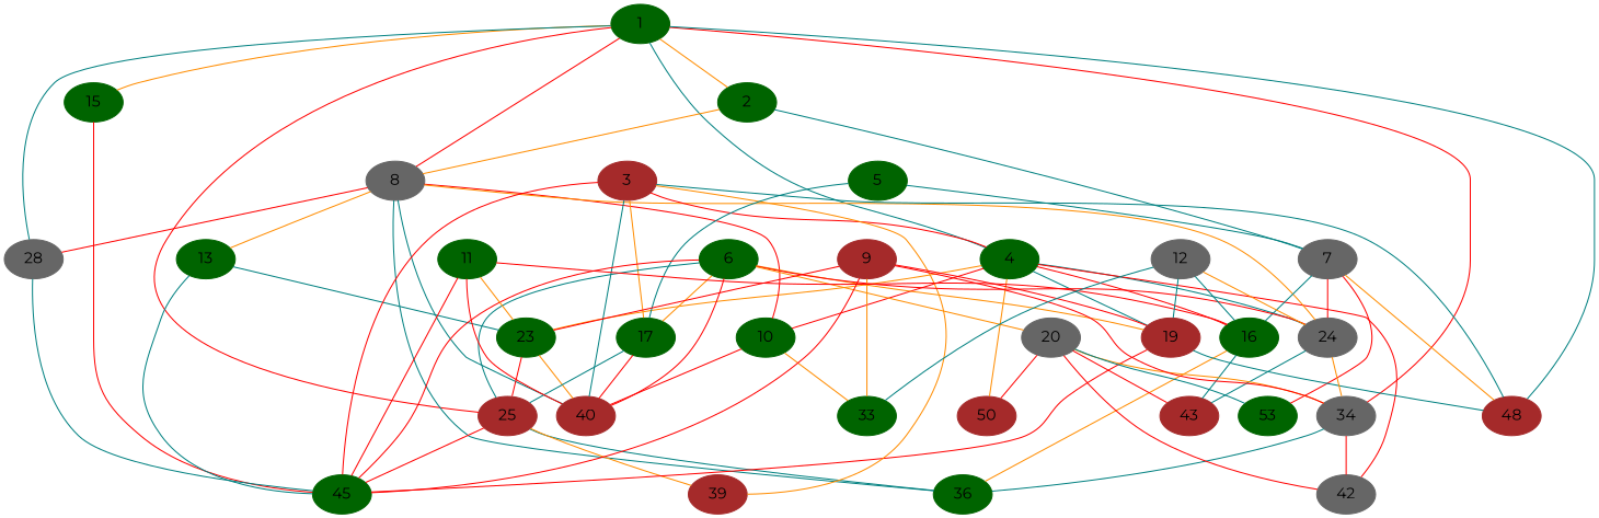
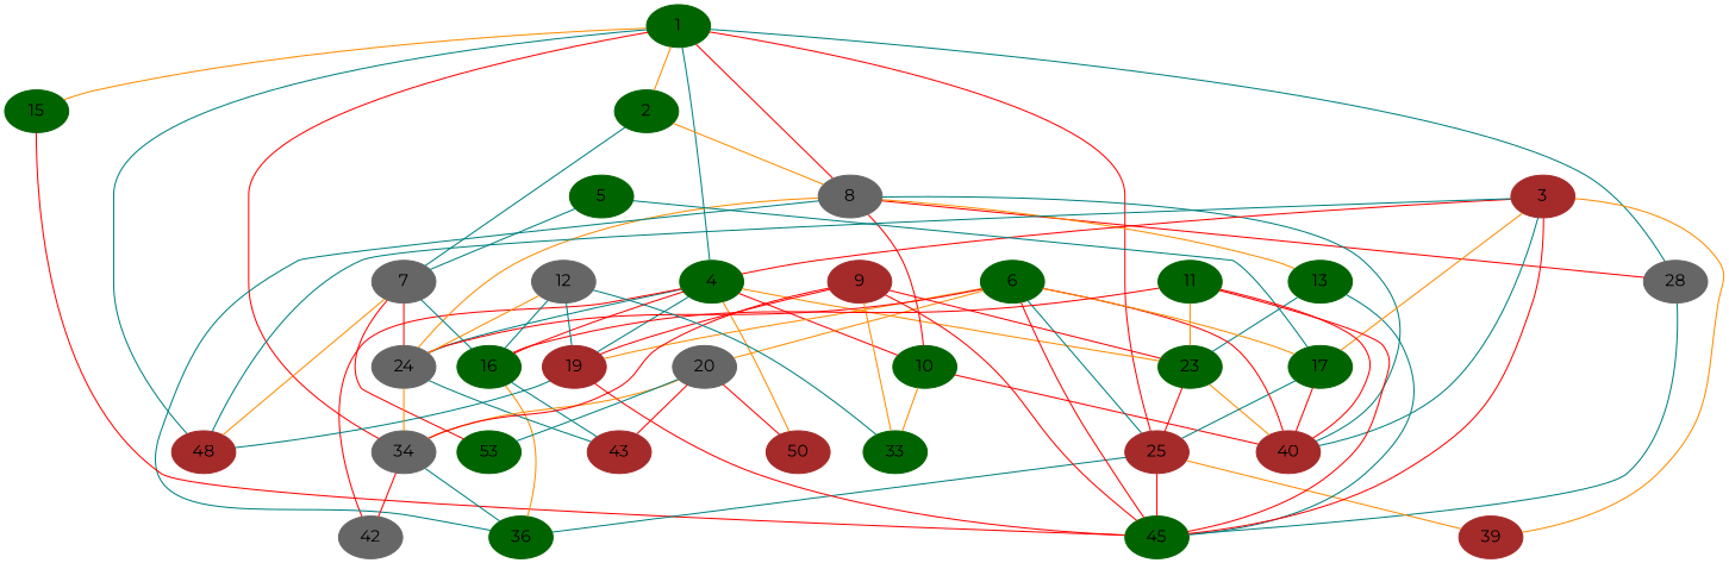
  graph {
    fontname=Montserrat
    node [color=darkgreen fontname=Montserrat style=filled]
    edge [color=red fontname=Montserrat]
    1 [super="+18"]
    2
    4 [super="+26"]
    8 [color=gray40 super="+49"]
    15
    n6 [color=gray40 label=28]
    25 [color=brown super="+28"]
    34 [color=gray40 super="+47"]
    48 [color=brown]
    7 [color=gray40 super="+46"]
    10 [super="+32"]
    16 [super="+52"]
    19 [color=brown super="+38"]
    23 [super="+30"]
    24 [color=gray40 super="+31"]
    42 [color=gray40]
    50 [color=brown]
    40 [color=brown super="+41"]
    13 [super="+14"]
    36
    45 [super="+51"]
    39 [color=brown]
    53
    3 [color=brown super="+29"]
    17 [super="+44"]
    33
    43 [color=brown]
    5
    6 [super="+21"]
    20 [color=gray40 super="+37"]
    9 [color=brown super="+27"]
    11 [super="+35"]
    12 [color=gray40]
    1 -- 2 [color=darkorange]
    1 -- 4 [color=teal]
    1 -- 8
    1 -- 15 [color=darkorange]
    1 -- n6 [color=teal]
    1 -- 25
    1 -- 34
    1 -- 48 [color=teal]
    2 -- 8 [color=darkorange]
    2 -- 7 [color=teal]
    4 -- 10
    4 -- 16
    4 -- 19 [color=teal]
    4 -- 23 [color=darkorange]
    4 -- 24 [color=teal]
    4 -- 42
    4 -- 50 [color=darkorange]
    8 -- n6
    8 -- 10
    8 -- 24 [color=darkorange]
    8 -- 40 [color=teal]
    8 -- 13 [color=darkorange]
    8 -- 36 [color=teal]
    15 -- 45
    n6 -- 45 [color=teal]
    25 -- 36 [color=teal]
    25 -- 45
    25 -- 39 [color=darkorange]
    34 -- 42
    34 -- 36 [color=teal]
    7 -- 48 [color=darkorange weight=2]
    7 -- 16 [color=teal]
    7 -- 24
    7 -- 53
    10 -- 40
    10 -- 33 [color=darkorange weight=2]
    16 -- 36 [color=darkorange]
    16 -- 43 [color=teal]
    19 -- 48 [color=teal]
    19 -- 45
    23 -- 25
    23 -- 40 [color=darkorange weight=2]
    24 -- 34 [color=darkorange]
    24 -- 43 [color=teal]
    13 -- 23 [color=teal]
    13 -- 45 [color=teal]
    3 -- 4
    3 -- 48 [color=teal]
    3 -- 40 [color=teal]
    3 -- 45
    3 -- 39 [color=darkorange]
    3 -- 17 [color=darkorange]
    17 -- 25 [color=teal]
    17 -- 40
    5 -- 7 [color=teal]
    5 -- 17 [color=teal]
    6 -- 25 [color=teal]
    6 -- 19 [color=darkorange]
    6 -- 24 [weight=2]
    6 -- 40
    6 -- 45
    6 -- 17 [color=darkorange]
    6 -- 20 [color=darkorange]
    20 -- 34 [color=darkorange]
-   20 -- 42
    20 -- 50
    20 -- 53 [color=teal]
    20 -- 43
    9 -- 34
    9 -- 19
    9 -- 23
    9 -- 45
    9 -- 33 [color=darkorange]
    11 -- 16
    11 -- 23 [color=darkorange]
    11 -- 40
    11 -- 45
    12 -- 16 [color=teal]
    12 -- 19 [color=teal]
    12 -- 24 [color=darkorange]
    12 -- 33 [color=teal]
  }
